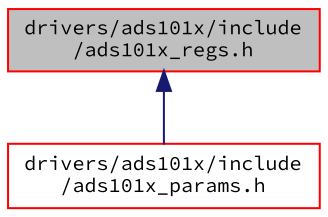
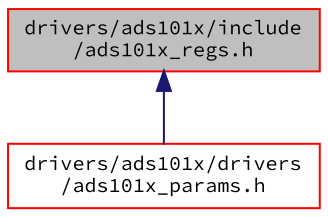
  digraph {
    fontname="Source Code Pro"
    node [color=red fontname="Source Code Pro" fontsize=10 shape=record style=filled]
    n1 [fillcolor=grey75 fontcolor=black height=0.2 label="drivers/ads101x/include\l/ads101x_regs.h" width=0.4]
-   n2 [fillcolor=white height=0.2 label="drivers/ads101x/include\l/ads101x_params.h" width=0.4]
+   n2 [fillcolor=white height=0.2 label="drivers/ads101x/drivers\l/ads101x_params.h" width=0.4]
    n1 -> n2 [color=midnightblue dir=back fontname="Source Code Pro" fontsize=10 labelfontname=Helvetica labelfontsize=10 style=solid]
  }
